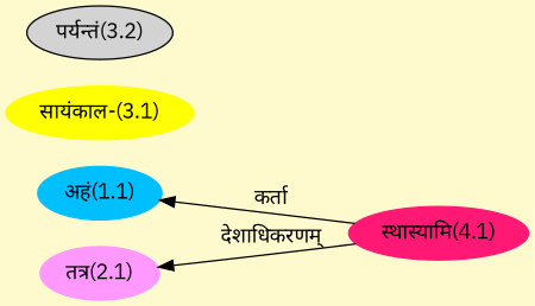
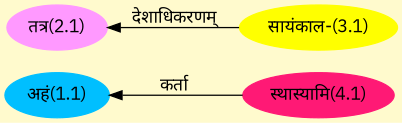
  digraph {
    bgcolor=lemonchiffon1
    compound=true
    rankdir=LR
    fontname="IBM Plex Sans"
    node [style=filled fontname="IBM Plex Sans"]
    edge [dir=back fontname="IBM Plex Sans"]
    n1 [color="#00BFFF" label="अहं(1.1)"]
    n2 [color="#FF1975" label="स्थास्यामि(4.1)"]
    n3 [color="#FF99FF" label="तत्र(2.1)"]
    n4 [color="#FFFF00" label="सायंकाल-(3.1)"]
-   n5 [label="पर्यन्तं(3.2)"]
    n1 -> n2 [label="कर्ता"]
-   n3 -> n2 [label="देशाधिकरणम्"]
+   n3 -> n4 [label="देशाधिकरणम्"]
  }
